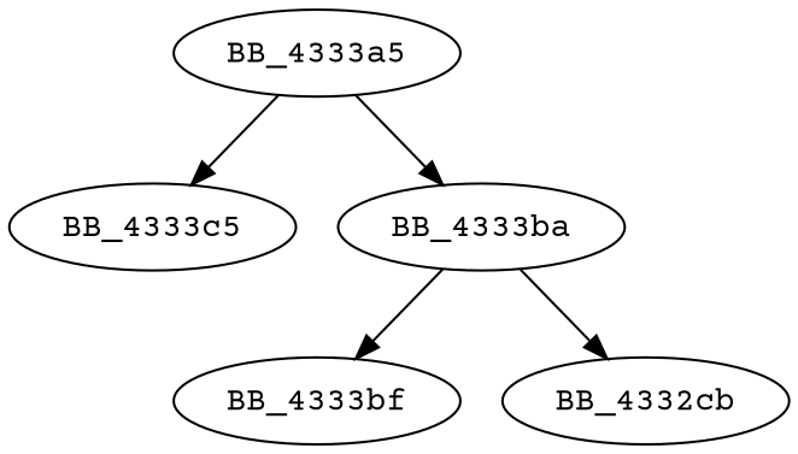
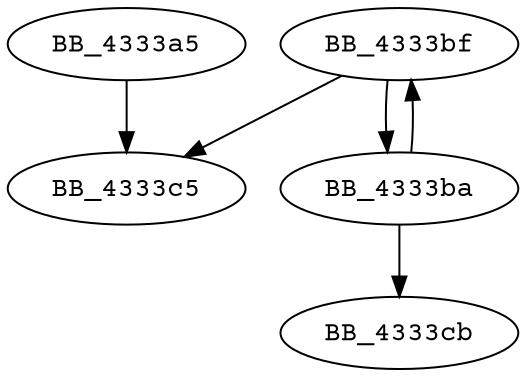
  digraph {
    fontname="Courier Prime"
    node [fontname="Courier Prime"]
    edge [fontname="Courier Prime"]
    BB_4333a5
    BB_4333c5
    BB_4333ba
    BB_4333bf
-   BB_4333cb [label=BB_4332cb]
+   BB_4333cb
    BB_4333a5 -> BB_4333c5
    BB_4333ba -> BB_4333bf
    BB_4333ba -> BB_4333cb
-   BB_4333a5 -> BB_4333ba
+   BB_4333bf -> BB_4333c5
+   BB_4333bf -> BB_4333ba
  }
